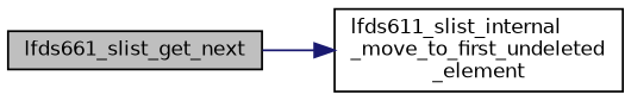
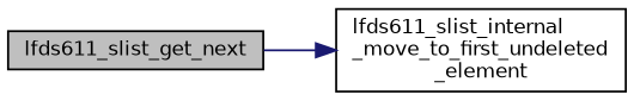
  digraph {
    rankdir=LR
    node [color=black fontname=Helvetica fontsize=10 shape=record style=filled]
-   n1 [fillcolor=grey75 fontcolor=black height=0.2 label=lfds661_slist_get_next width=0.4]
+   n1 [fillcolor=grey75 fontcolor=black height=0.2 label=lfds611_slist_get_next width=0.4]
    n2 [fillcolor=white height=0.2 label="lfds611_slist_internal\l_move_to_first_undeleted\l_element" width=0.4]
    n1 -> n2 [color=midnightblue fontname=Helvetica fontsize=10 labelfontname=Helvetica labelfontsize=10 style=solid]
  }
